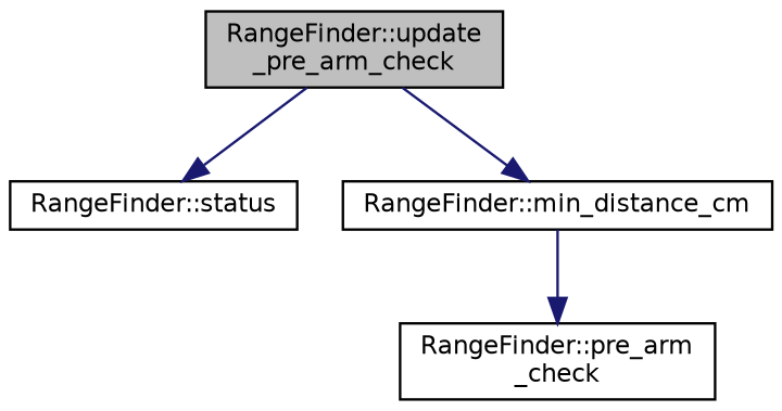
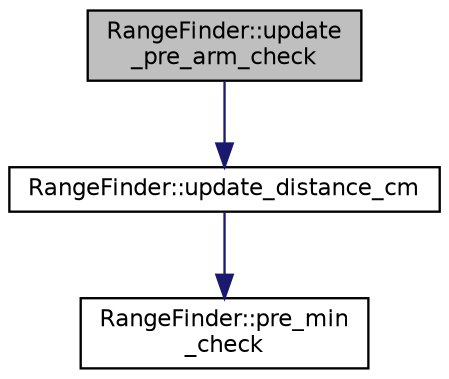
  digraph {
    rankdir=TB
    node [color=black fillcolor=white fontname=Helvetica fontsize=10 shape=record style=filled]
    edge [color=midnightblue fontname=Helvetica fontsize=10 labelfontname=Helvetica labelfontsize=10 style=solid]
    n1 [fillcolor=grey75 fontcolor=black height=0.2 label="RangeFinder::update\l_pre_arm_check" width=0.4]
-   n2 [height=0.2 label="RangeFinder::status" width=0.4]
-   n3 [height=0.2 label="RangeFinder::min_distance_cm" width=0.4]
-   n4 [height=0.2 label="RangeFinder::pre_arm\l_check" width=0.4]
-   n1 -> n2
+   n3 [height=0.2 label="RangeFinder::update_distance_cm" width=0.4]
+   n4 [height=0.2 label="RangeFinder::pre_min\l_check" width=0.4]
    n1 -> n3
    n3 -> n4
  }
